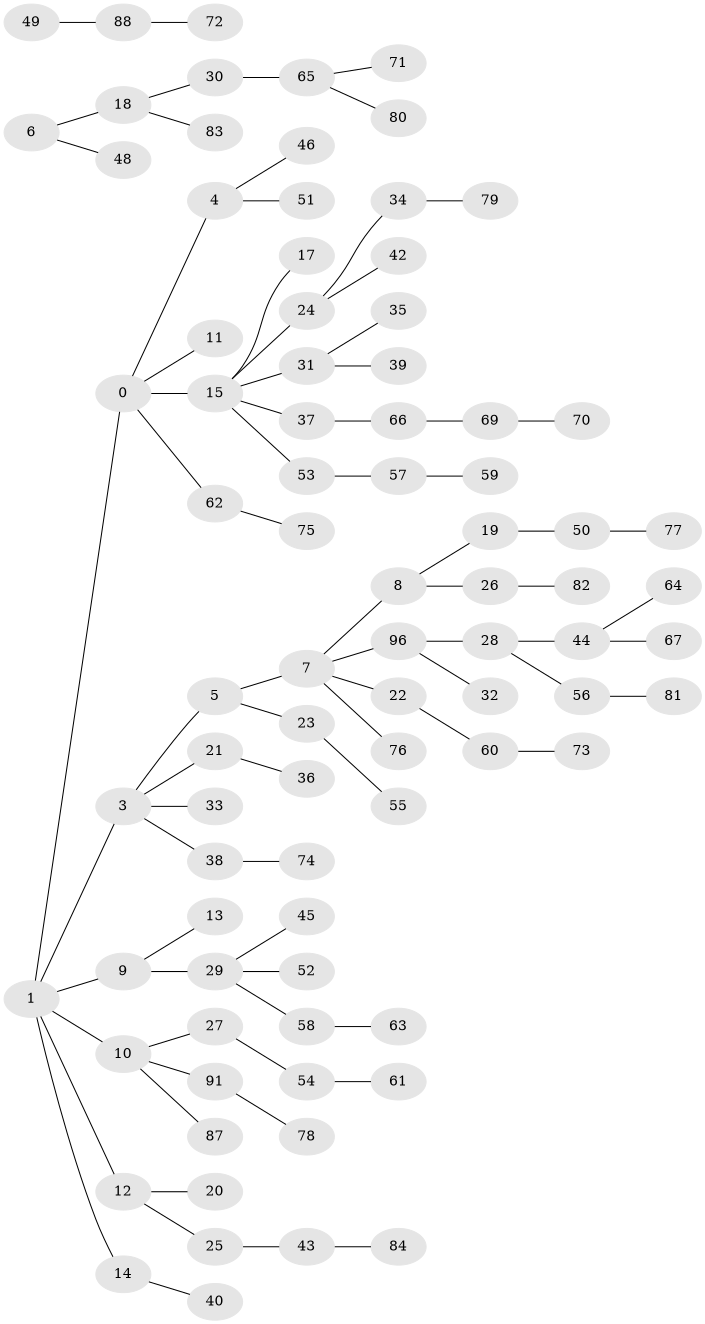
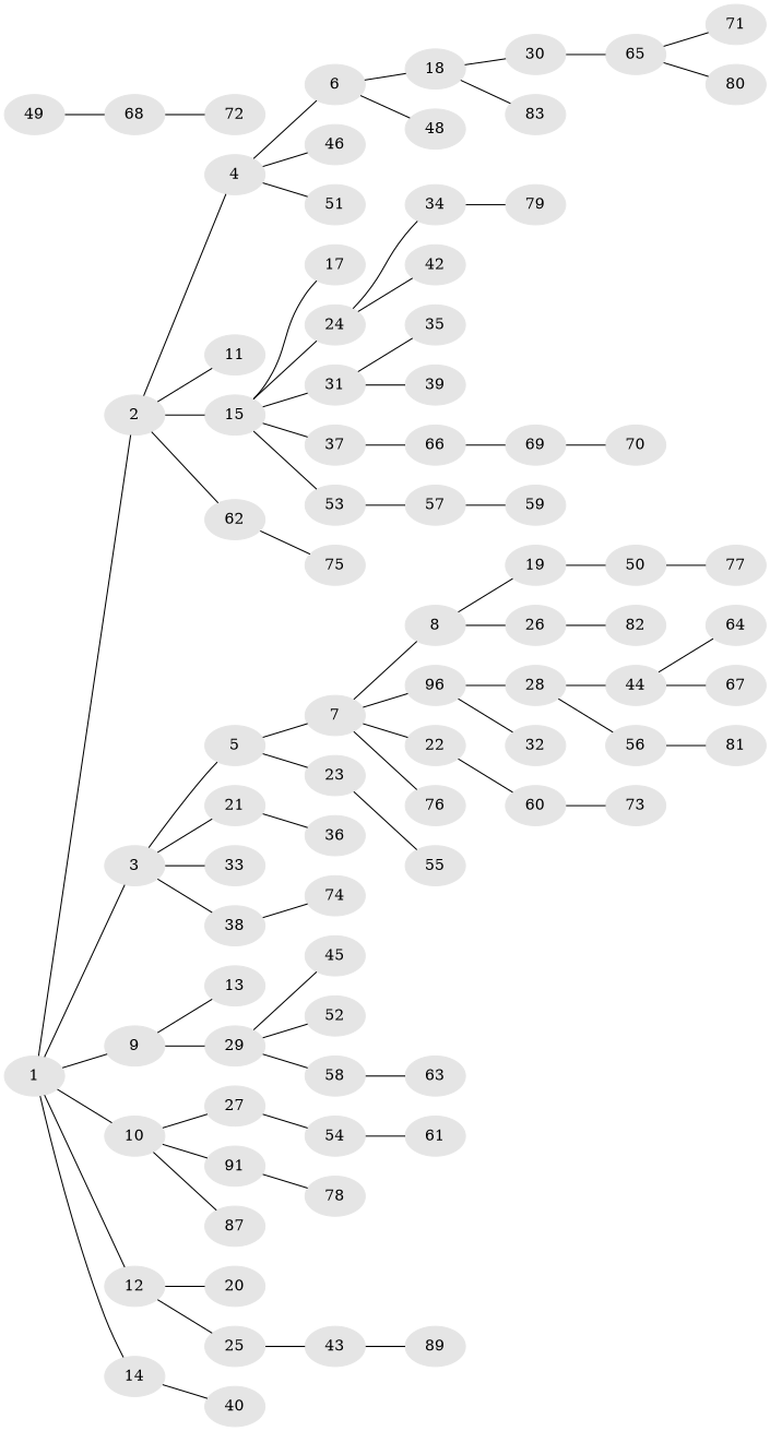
  graph {
    rankdir=LR
    node [color=gray90 style=filled]
    1
-   2 [label=0]
+   2
    3
    9
    10
    12
    14
    4
    11
    15
    62
    5
    21
    33
    38
    13
    29
    27
    n19 [label=91]
    n20 [label=87]
    20
    25
    40
    6
    46
    51
    17
    24
    31
    37
    53
    75
    7
    23
    36
    74
    18
    48
    8
    n40 [label=96]
    22
    76
    55
    30
    83
    19
    26
    28
    32
    60
    50
    82
    45
    52
    58
    54
    78
    43
    34
    42
    35
    39
    66
    57
    44
    56
    65
    77
    73
    79
-   84
+   84 [label=89]
    61
    64
    67
    81
    63
    71
    80
    69
    49
-   68 [label=88]
+   68
    72
    59
    70
    1 -- 2
    1 -- 3
    1 -- 9
    1 -- 10
    1 -- 12
    1 -- 14
    2 -- 4
    2 -- 11
    2 -- 15
    2 -- 62
    3 -- 5
    3 -- 21
    3 -- 33
    3 -- 38
    9 -- 13
    9 -- 29
    10 -- 27
    10 -- n19
    10 -- n20
    12 -- 20
    12 -- 25
    14 -- 40
+   4 -- 6
    4 -- 46
    4 -- 51
    15 -- 17
    15 -- 24
    15 -- 31
    15 -- 37
    15 -- 53
    62 -- 75
    5 -- 7
    5 -- 23
    21 -- 36
    38 -- 74
    29 -- 45
    29 -- 52
    29 -- 58
    27 -- 54
    n19 -- 78
    25 -- 43
    6 -- 18
    6 -- 48
    24 -- 34
    24 -- 42
    31 -- 35
    31 -- 39
    37 -- 66
    53 -- 57
    7 -- 8
    7 -- n40
    7 -- 22
    7 -- 76
    23 -- 55
    18 -- 30
    18 -- 83
    8 -- 19
    8 -- 26
    n40 -- 28
    n40 -- 32
    22 -- 60
    30 -- 65
    19 -- 50
    26 -- 82
    28 -- 44
    28 -- 56
    60 -- 73
    50 -- 77
    58 -- 63
    54 -- 61
    43 -- 84
    34 -- 79
    66 -- 69
    57 -- 59
    44 -- 64
    44 -- 67
    56 -- 81
    65 -- 71
    65 -- 80
    69 -- 70
    49 -- 68
    68 -- 72
  }
